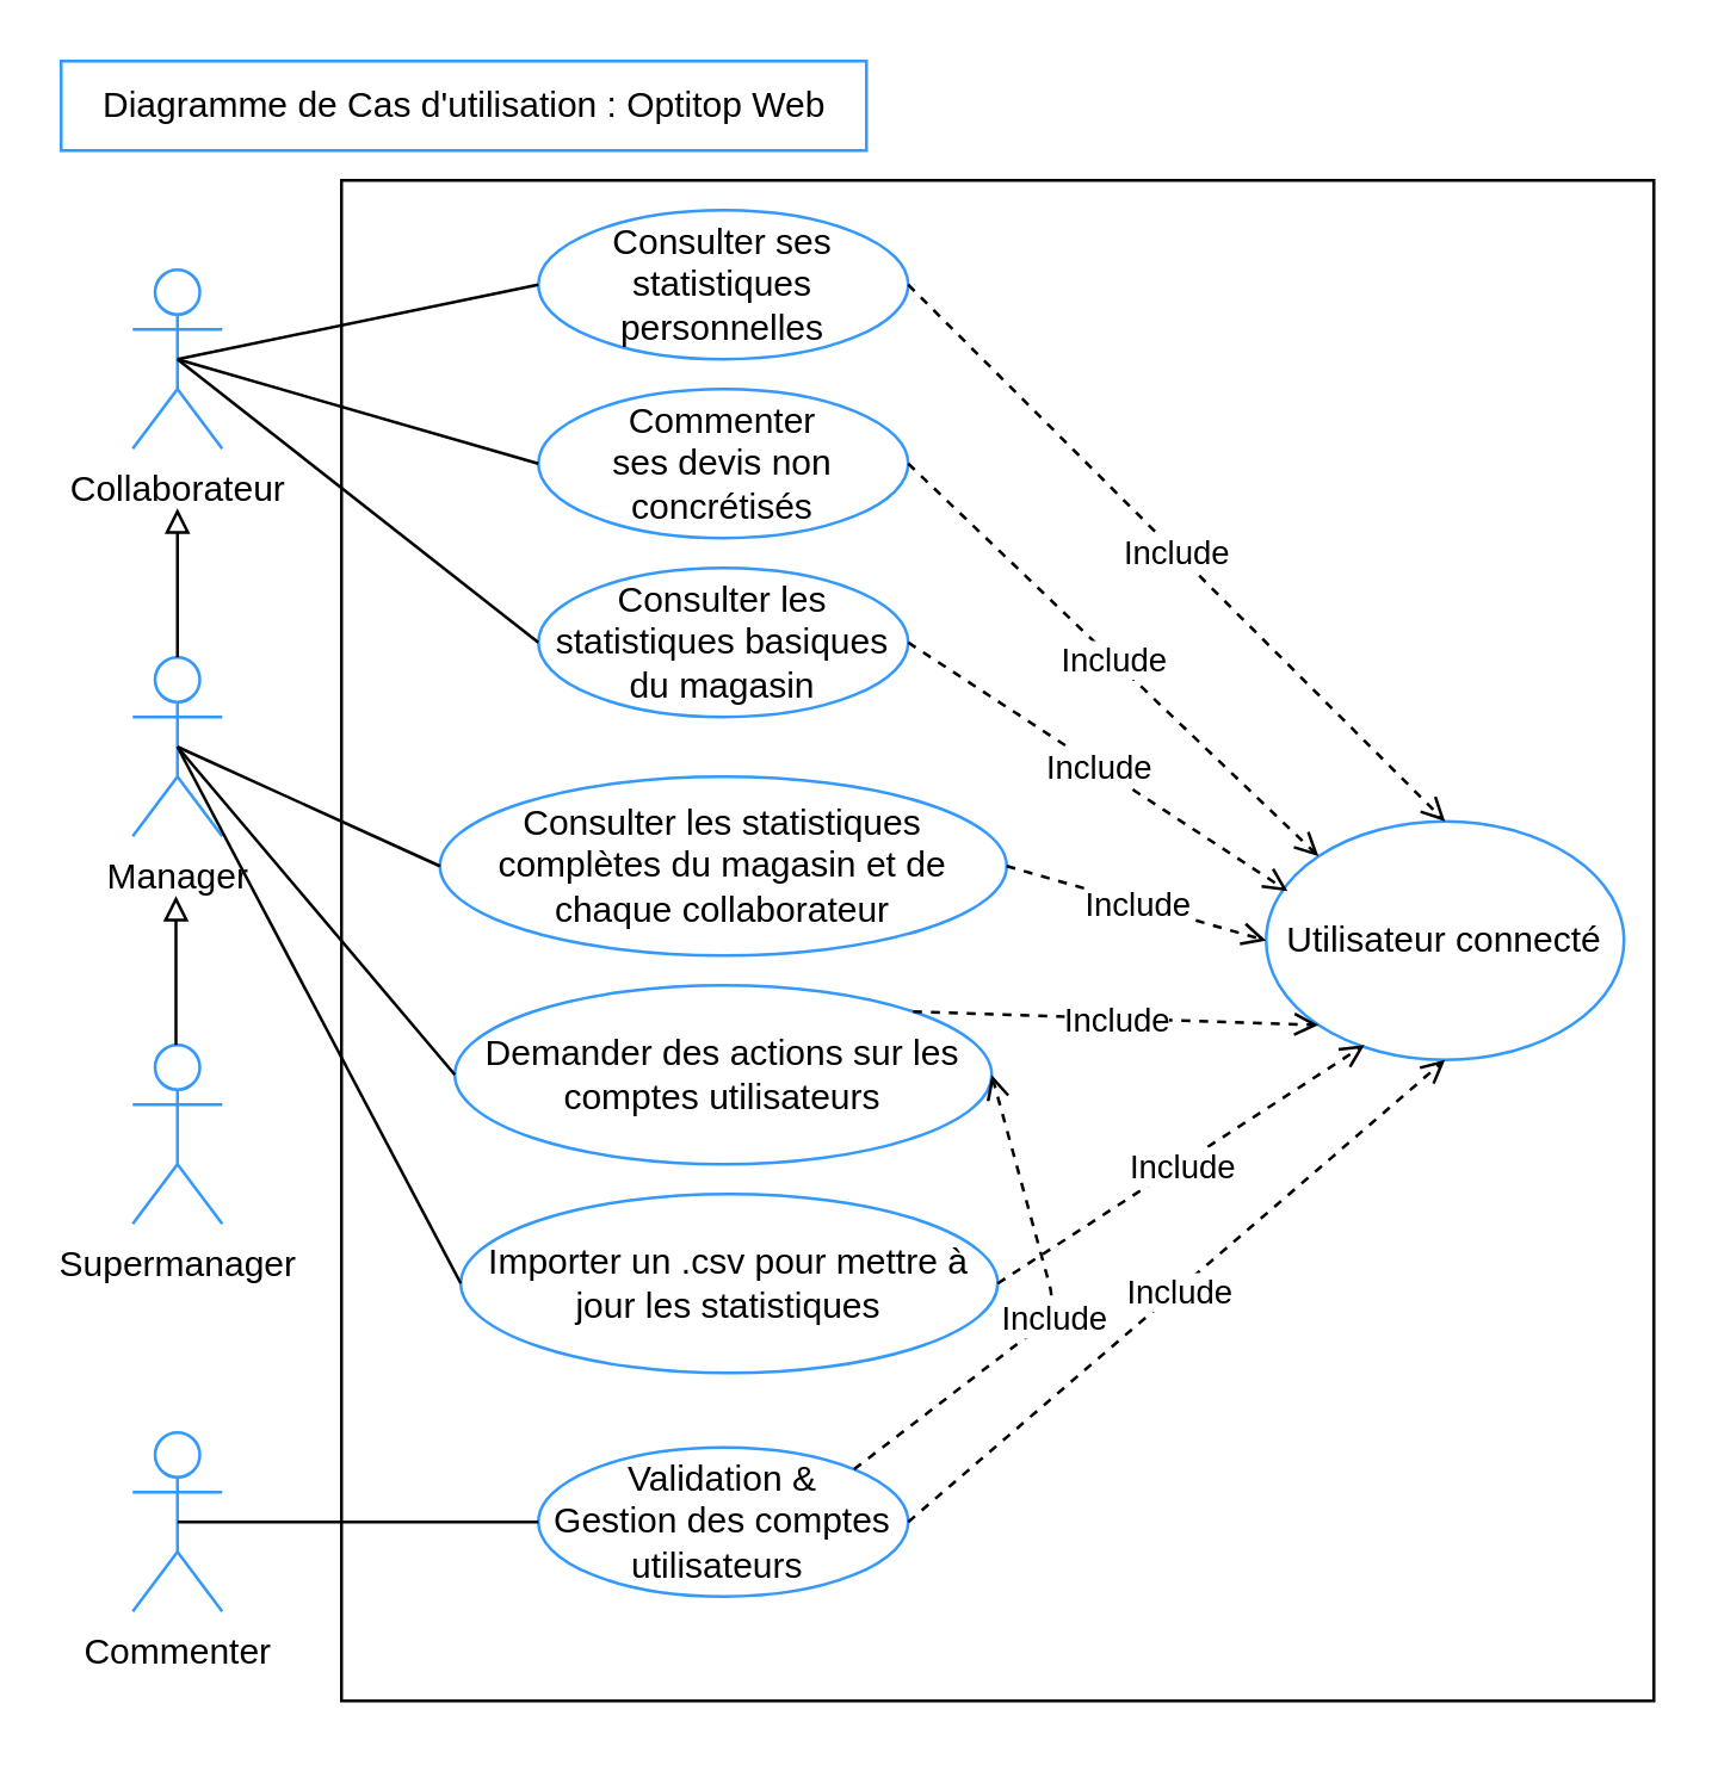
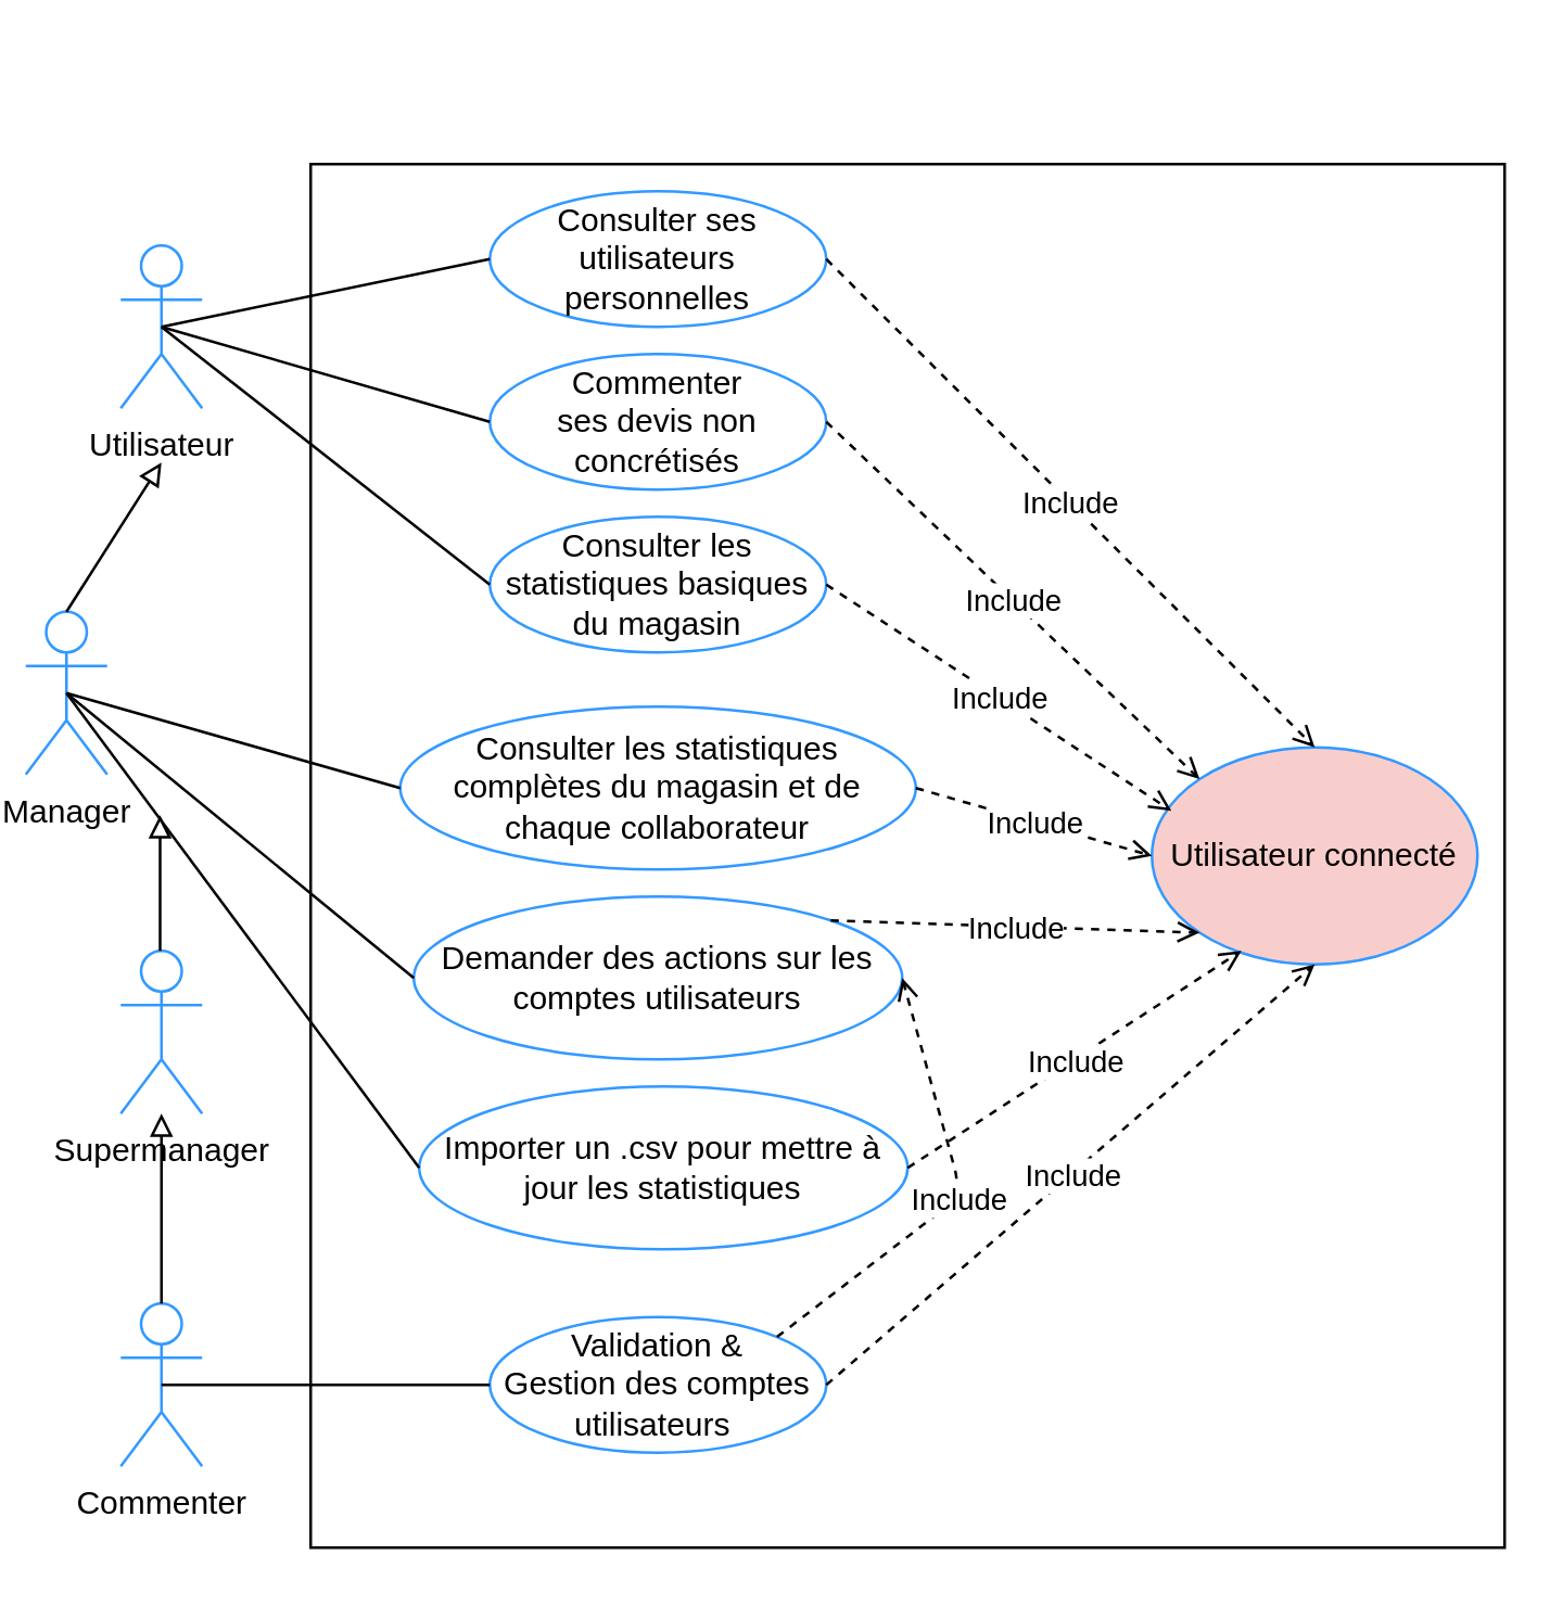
  <mxCell id="0" />
  <mxCell id="1" parent="0" />
  <mxCell id="2" value="" style="rounded=0;whiteSpace=wrap;html=1;" parent="1" vertex="1"><mxGeometry x="114" y="60" width="440" height="510" as="geometry" /></mxCell>
- <mxCell id="3" value="Diagramme de Cas d'utilisation : Optitop Web" style="text;html=1;align=center;verticalAlign=middle;resizable=0;points=[];autosize=1;strokeColor=#3399FF;fillColor=none;" parent="1" vertex="1"><mxGeometry x="20" width="270" height="30" as="geometry" y="20" /></mxCell>
- <mxCell id="4" value="Collaborateur" style="shape=umlActor;verticalLabelPosition=bottom;verticalAlign=top;html=1;outlineConnect=0;strokeColor=#3399FF;" parent="1" vertex="1"><mxGeometry x="44" y="90" width="30" height="60" as="geometry" /></mxCell>
- <mxCell id="5" value="Manager" style="shape=umlActor;verticalLabelPosition=bottom;verticalAlign=top;html=1;outlineConnect=0;strokeColor=#3399FF;" parent="1" vertex="1"><mxGeometry x="44" y="220" width="30" height="60" as="geometry" /></mxCell>
+ <mxCell id="4" value="Utilisateur" style="shape=umlActor;verticalLabelPosition=bottom;verticalAlign=top;html=1;outlineConnect=0;strokeColor=#3399FF;" parent="1" vertex="1"><mxGeometry x="44" y="90" width="30" height="60" as="geometry" /></mxCell>
+ <mxCell id="5" value="Manager" style="shape=umlActor;verticalLabelPosition=bottom;verticalAlign=top;html=1;outlineConnect=0;strokeColor=#3399FF;" parent="1" vertex="1"><mxGeometry x="9" y="225" width="30" height="60" as="geometry" /></mxCell>
  <mxCell id="6" value="Supermanager" style="shape=umlActor;verticalLabelPosition=bottom;verticalAlign=top;html=1;outlineConnect=0;strokeColor=#3399FF;" parent="1" vertex="1"><mxGeometry x="44" y="350" width="30" height="60" as="geometry" /></mxCell>
  <mxCell id="7" value="Commenter" style="shape=umlActor;verticalLabelPosition=bottom;verticalAlign=top;html=1;outlineConnect=0;strokeColor=#3399FF;" parent="1" vertex="1"><mxGeometry x="44" y="480" width="30" height="60" as="geometry" /></mxCell>
  <mxCell id="8" value="Consulter les statistiques complètes du magasin et de chaque collaborateur" style="ellipse;whiteSpace=wrap;html=1;strokeColor=#3399FF;" parent="1" vertex="1"><mxGeometry x="147" y="260" width="190" height="60" as="geometry" /></mxCell>
  <mxCell id="9" value="Importer un .csv pour mettre à jour les statistiques" style="ellipse;whiteSpace=wrap;html=1;strokeColor=#3399FF;" parent="1" vertex="1"><mxGeometry x="154" y="400" width="180" height="60" as="geometry" /></mxCell>
  <mxCell id="10" value="Validation &amp;amp; &lt;br&gt;Gestion des comptes utilisateurs&amp;nbsp;" style="ellipse;whiteSpace=wrap;html=1;strokeColor=#3399FF;" parent="1" vertex="1"><mxGeometry x="180" y="485" width="124" height="50" as="geometry" /></mxCell>
  <mxCell id="11" value="Demander des actions sur les comptes utilisateurs" style="ellipse;whiteSpace=wrap;html=1;strokeColor=#3399FF;" parent="1" vertex="1"><mxGeometry x="152" y="330" width="180" height="60" as="geometry" /></mxCell>
  <mxCell id="12" value="Consulter les statistiques basiques du magasin" style="ellipse;whiteSpace=wrap;html=1;strokeColor=#3399FF;" parent="1" vertex="1"><mxGeometry x="180" y="190" width="124" height="50" as="geometry" /></mxCell>
- <mxCell id="13" value="Consulter ses statistiques personnelles" style="ellipse;whiteSpace=wrap;html=1;strokeColor=#3399FF;" parent="1" vertex="1"><mxGeometry x="180" y="70" width="124" height="50" as="geometry" /></mxCell>
+ <mxCell id="13" value="Consulter ses utilisateurs personnelles" style="ellipse;whiteSpace=wrap;html=1;strokeColor=#3399FF;" parent="1" vertex="1"><mxGeometry x="180" y="70" width="124" height="50" as="geometry" /></mxCell>
  <mxCell id="14" value="Commenter &lt;br&gt;ses devis non concrétisés" style="ellipse;whiteSpace=wrap;html=1;strokeColor=#3399FF;" parent="1" vertex="1"><mxGeometry x="180" y="130" width="124" height="50" as="geometry" /></mxCell>
  <mxCell id="15" value="" style="endArrow=none;html=1;entryX=0;entryY=0.5;entryDx=0;entryDy=0;exitX=0.5;exitY=0.5;exitDx=0;exitDy=0;exitPerimeter=0;" parent="1" source="4" target="14" edge="1"><mxGeometry width="50" height="50" relative="1" as="geometry"><mxPoint x="64" y="120" as="sourcePoint" /><mxPoint x="114" y="70" as="targetPoint" /></mxGeometry></mxCell>
  <mxCell id="16" value="" style="endArrow=none;html=1;entryX=0;entryY=0.5;entryDx=0;entryDy=0;exitX=0.5;exitY=0.5;exitDx=0;exitDy=0;exitPerimeter=0;" parent="1" source="4" target="13" edge="1"><mxGeometry width="50" height="50" relative="1" as="geometry"><mxPoint x="64" y="120" as="sourcePoint" /><mxPoint x="190" y="185" as="targetPoint" /></mxGeometry></mxCell>
  <mxCell id="17" value="" style="endArrow=block;html=1;exitX=0.5;exitY=0;exitDx=0;exitDy=0;exitPerimeter=0;endFill=0;" parent="1" source="5" edge="1"><mxGeometry width="50" height="50" relative="1" as="geometry"><mxPoint x="224" y="340" as="sourcePoint" /><mxPoint x="59" y="170" as="targetPoint" /></mxGeometry></mxCell>
  <mxCell id="18" value="" style="endArrow=block;html=1;exitX=0.5;exitY=0;exitDx=0;exitDy=0;exitPerimeter=0;endFill=0;" parent="1" edge="1"><mxGeometry width="50" height="50" relative="1" as="geometry"><mxPoint x="58.5" y="350" as="sourcePoint" /><mxPoint x="58.5" y="300" as="targetPoint" /></mxGeometry></mxCell>
  <mxCell id="19" value="" style="endArrow=none;html=1;entryX=0;entryY=0.5;entryDx=0;entryDy=0;exitX=0.5;exitY=0.5;exitDx=0;exitDy=0;exitPerimeter=0;" parent="1" source="4" target="12" edge="1"><mxGeometry width="50" height="50" relative="1" as="geometry"><mxPoint x="74" y="250" as="sourcePoint" /><mxPoint x="180" y="240" as="targetPoint" /></mxGeometry></mxCell>
  <mxCell id="20" value="" style="endArrow=none;html=1;exitX=0.5;exitY=0.5;exitDx=0;exitDy=0;exitPerimeter=0;entryX=0;entryY=0.5;entryDx=0;entryDy=0;" parent="1" source="5" edge="1" target="8"><mxGeometry width="50" height="50" relative="1" as="geometry"><mxPoint x="59" y="190" as="sourcePoint" /><mxPoint x="144" y="290" as="targetPoint" /></mxGeometry></mxCell>
  <mxCell id="21" value="" style="endArrow=none;html=1;entryX=0;entryY=0.5;entryDx=0;entryDy=0;exitX=0.5;exitY=0.5;exitDx=0;exitDy=0;exitPerimeter=0;" parent="1" source="5" edge="1" target="11"><mxGeometry width="50" height="50" relative="1" as="geometry"><mxPoint x="59" y="262.5" as="sourcePoint" /><mxPoint x="180" y="387.5" as="targetPoint" /></mxGeometry></mxCell>
  <mxCell id="22" value="" style="endArrow=none;html=1;entryX=0;entryY=0.5;entryDx=0;entryDy=0;exitX=0.5;exitY=0.5;exitDx=0;exitDy=0;exitPerimeter=0;" parent="1" source="5" edge="1" target="9"><mxGeometry width="50" height="50" relative="1" as="geometry"><mxPoint x="59" y="330" as="sourcePoint" /><mxPoint x="180" y="455" as="targetPoint" /></mxGeometry></mxCell>
  <mxCell id="23" value="" style="endArrow=none;html=1;entryX=0;entryY=0.5;entryDx=0;entryDy=0;exitX=0.5;exitY=0.5;exitDx=0;exitDy=0;exitPerimeter=0;" parent="1" source="7" edge="1" target="10"><mxGeometry width="50" height="50" relative="1" as="geometry"><mxPoint x="59" y="450" as="sourcePoint" /><mxPoint x="180" y="525" as="targetPoint" /></mxGeometry></mxCell>
- <mxCell id="24" value="Utilisateur connecté" style="ellipse;whiteSpace=wrap;html=1;strokeColor=#3399FF;" parent="1" vertex="1"><mxGeometry x="424" y="275" width="120" height="80" as="geometry" /></mxCell>
+ <mxCell id="24" value="Utilisateur connecté" style="ellipse;whiteSpace=wrap;html=1;strokeColor=#3399FF;fillColor=#f8cecc;" parent="1" vertex="1"><mxGeometry x="424" y="275" width="120" height="80" as="geometry" /></mxCell>
  <mxCell id="25" value="" style="endArrow=open;html=1;entryX=0.5;entryY=0;entryDx=0;entryDy=0;exitX=1;exitY=0.5;exitDx=0;exitDy=0;dashed=1;endFill=0;" parent="1" source="13" target="24" edge="1"><mxGeometry relative="1" as="geometry"><mxPoint x="304" y="300" as="sourcePoint" /><mxPoint x="404" y="300" as="targetPoint" /></mxGeometry></mxCell>
  <mxCell id="26" value="Include" style="edgeLabel;resizable=0;html=1;align=center;verticalAlign=middle;strokeColor=#3399FF;" parent="25" connectable="0" vertex="1"><mxGeometry relative="1" as="geometry" /></mxCell>
  <mxCell id="27" value="" style="endArrow=open;html=1;entryX=0;entryY=0;entryDx=0;entryDy=0;exitX=1;exitY=0.5;exitDx=0;exitDy=0;dashed=1;endFill=0;" parent="1" source="14" target="24" edge="1"><mxGeometry relative="1" as="geometry"><mxPoint x="314" y="115" as="sourcePoint" /><mxPoint x="414" y="325" as="targetPoint" /></mxGeometry></mxCell>
  <mxCell id="28" value="Include" style="edgeLabel;resizable=0;html=1;align=center;verticalAlign=middle;strokeColor=#3399FF;" parent="27" connectable="0" vertex="1"><mxGeometry relative="1" as="geometry" /></mxCell>
  <mxCell id="29" value="" style="endArrow=open;html=1;exitX=1;exitY=0.5;exitDx=0;exitDy=0;dashed=1;endFill=0;entryX=0.06;entryY=0.292;entryDx=0;entryDy=0;entryPerimeter=0;" parent="1" source="12" edge="1" target="24"><mxGeometry relative="1" as="geometry"><mxPoint x="324" y="125" as="sourcePoint" /><mxPoint x="404" y="300" as="targetPoint" /></mxGeometry></mxCell>
  <mxCell id="30" value="Include" style="edgeLabel;resizable=0;html=1;align=center;verticalAlign=middle;strokeColor=#3399FF;" parent="29" connectable="0" vertex="1"><mxGeometry relative="1" as="geometry" /></mxCell>
  <mxCell id="31" value="" style="endArrow=open;html=1;exitX=1;exitY=0.5;exitDx=0;exitDy=0;dashed=1;endFill=0;entryX=0;entryY=0.5;entryDx=0;entryDy=0;" parent="1" source="8" target="24" edge="1"><mxGeometry relative="1" as="geometry"><mxPoint x="314" y="255" as="sourcePoint" /><mxPoint x="414" y="325" as="targetPoint" /></mxGeometry></mxCell>
  <mxCell id="32" value="Include" style="edgeLabel;resizable=0;html=1;align=center;verticalAlign=middle;strokeColor=#3399FF;" parent="31" connectable="0" vertex="1"><mxGeometry relative="1" as="geometry" /></mxCell>
  <mxCell id="33" value="" style="endArrow=open;html=1;exitX=1;exitY=0;exitDx=0;exitDy=0;dashed=1;endFill=0;entryX=0;entryY=1;entryDx=0;entryDy=0;" parent="1" source="11" target="24" edge="1"><mxGeometry relative="1" as="geometry"><mxPoint x="314" y="325" as="sourcePoint" /><mxPoint x="414" y="325" as="targetPoint" /></mxGeometry></mxCell>
  <mxCell id="34" value="Include" style="edgeLabel;resizable=0;html=1;align=center;verticalAlign=middle;strokeColor=#3399FF;" parent="33" connectable="0" vertex="1"><mxGeometry relative="1" as="geometry" /></mxCell>
  <mxCell id="35" value="" style="endArrow=open;html=1;exitX=1;exitY=0.5;exitDx=0;exitDy=0;dashed=1;endFill=0;" parent="1" source="9" edge="1"><mxGeometry relative="1" as="geometry"><mxPoint x="324" y="335" as="sourcePoint" /><mxPoint x="457" y="350" as="targetPoint" /></mxGeometry></mxCell>
  <mxCell id="36" value="Include" style="edgeLabel;resizable=0;html=1;align=center;verticalAlign=middle;strokeColor=#3399FF;" parent="35" connectable="0" vertex="1"><mxGeometry relative="1" as="geometry" /></mxCell>
  <mxCell id="37" value="" style="endArrow=open;html=1;exitX=1;exitY=0.5;exitDx=0;exitDy=0;dashed=1;endFill=0;entryX=0.5;entryY=1;entryDx=0;entryDy=0;" parent="1" source="10" target="24" edge="1"><mxGeometry relative="1" as="geometry"><mxPoint x="334" y="345" as="sourcePoint" /><mxPoint x="404" y="320" as="targetPoint" /></mxGeometry></mxCell>
  <mxCell id="38" value="Include" style="edgeLabel;resizable=0;html=1;align=center;verticalAlign=middle;strokeColor=#3399FF;" parent="37" connectable="0" vertex="1"><mxGeometry relative="1" as="geometry" /></mxCell>
  <mxCell id="39" value="" style="endArrow=open;html=1;exitX=1;exitY=0;exitDx=0;exitDy=0;dashed=1;endFill=0;entryX=1;entryY=0.5;entryDx=0;entryDy=0;" parent="1" source="10" target="11" edge="1"><mxGeometry relative="1" as="geometry"><mxPoint x="314" y="535" as="sourcePoint" /><mxPoint x="304" y="390" as="targetPoint" /><Array as="points"><mxPoint x="354" y="440" /></Array></mxGeometry></mxCell>
  <mxCell id="40" value="Include" style="edgeLabel;resizable=0;html=1;align=center;verticalAlign=middle;strokeColor=#3399FF;" parent="39" connectable="0" vertex="1"><mxGeometry relative="1" as="geometry" /></mxCell>
+ <mxCell id="41" value="" style="endArrow=block;html=1;exitX=0.5;exitY=0;exitDx=0;exitDy=0;exitPerimeter=0;endFill=0;" edge="1" parent="1" source="7" target="6"><mxGeometry width="50" height="50" relative="1" as="geometry"><mxPoint x="68.5" y="360" as="sourcePoint" /><mxPoint x="68.5" y="310" as="targetPoint" /></mxGeometry></mxCell>
